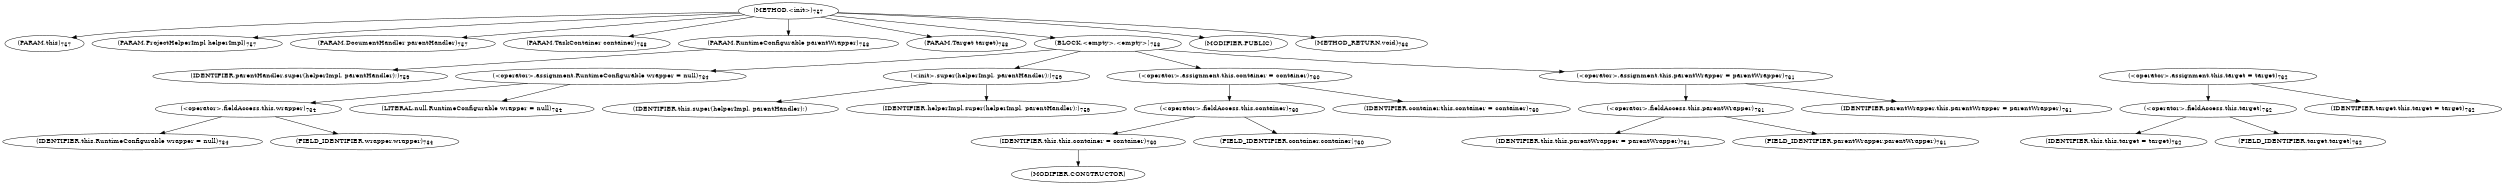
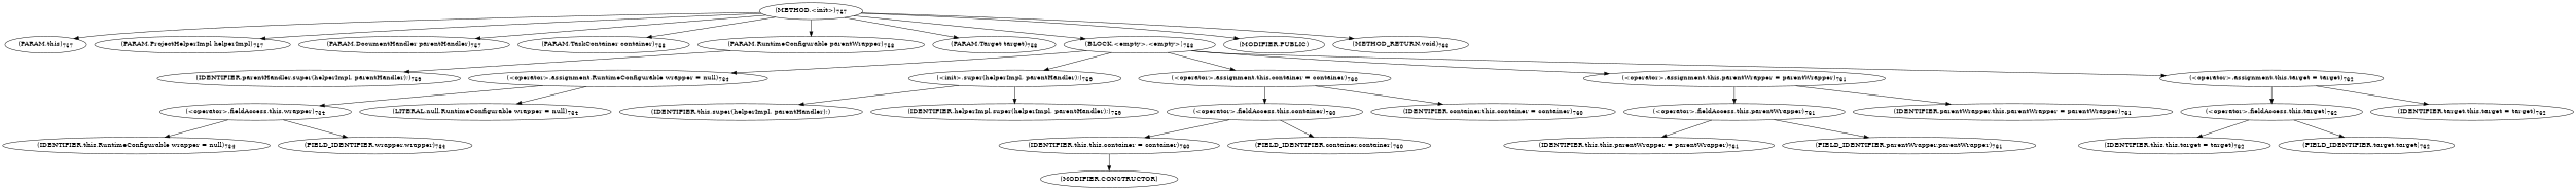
  digraph {
    n1 [label=<(METHOD,&lt;init&gt;)<SUB>757</SUB>>]
    n2 [label=<(PARAM,this)<SUB>757</SUB>>]
    n3 [label=<(PARAM,ProjectHelperImpl helperImpl)<SUB>757</SUB>>]
    n4 [label=<(PARAM,DocumentHandler parentHandler)<SUB>757</SUB>>]
    n5 [label=<(PARAM,TaskContainer container)<SUB>758</SUB>>]
    n6 [label=<(PARAM,RuntimeConfigurable parentWrapper)<SUB>758</SUB>>]
    n7 [label=<(PARAM,Target target)<SUB>758</SUB>>]
    n8 [label=<(BLOCK,&lt;empty&gt;,&lt;empty&gt;)<SUB>758</SUB>>]
    n9 [label=<(MODIFIER,PUBLIC)>]
    n10 [label=<(METHOD_RETURN,void)<SUB>763</SUB>>]
    n11 [label=<(IDENTIFIER,parentHandler,super(helperImpl, parentHandler);)<SUB>759</SUB>>]
    n12 [label=<(&lt;operator&gt;.assignment,RuntimeConfigurable wrapper = null)<SUB>734</SUB>>]
    n13 [label=<(&lt;init&gt;,super(helperImpl, parentHandler);)<SUB>759</SUB>>]
    n14 [label=<(&lt;operator&gt;.assignment,this.container = container)<SUB>760</SUB>>]
    n15 [label=<(&lt;operator&gt;.assignment,this.parentWrapper = parentWrapper)<SUB>761</SUB>>]
    n16 [label=<(&lt;operator&gt;.assignment,this.target = target)<SUB>762</SUB>>]
    n17 [label=<(MODIFIER,CONSTRUCTOR)>]
    n18 [label=<(&lt;operator&gt;.fieldAccess,this.wrapper)<SUB>734</SUB>>]
    n19 [label=<(LITERAL,null,RuntimeConfigurable wrapper = null)<SUB>734</SUB>>]
    n20 [label=<(IDENTIFIER,this,super(helperImpl, parentHandler);)>]
    n21 [label=<(IDENTIFIER,helperImpl,super(helperImpl, parentHandler);)<SUB>759</SUB>>]
    n22 [label=<(&lt;operator&gt;.fieldAccess,this.container)<SUB>760</SUB>>]
    n23 [label=<(IDENTIFIER,container,this.container = container)<SUB>760</SUB>>]
    n24 [label=<(&lt;operator&gt;.fieldAccess,this.parentWrapper)<SUB>761</SUB>>]
    n25 [label=<(IDENTIFIER,parentWrapper,this.parentWrapper = parentWrapper)<SUB>761</SUB>>]
    n26 [label=<(&lt;operator&gt;.fieldAccess,this.target)<SUB>762</SUB>>]
    n27 [label=<(IDENTIFIER,target,this.target = target)<SUB>762</SUB>>]
    n28 [label=<(IDENTIFIER,this,RuntimeConfigurable wrapper = null)<SUB>734</SUB>>]
    n29 [label=<(FIELD_IDENTIFIER,wrapper,wrapper)<SUB>734</SUB>>]
    n30 [label=<(IDENTIFIER,this,this.container = container)<SUB>760</SUB>>]
    n31 [label=<(FIELD_IDENTIFIER,container,container)<SUB>760</SUB>>]
    n32 [label=<(IDENTIFIER,this,this.parentWrapper = parentWrapper)<SUB>761</SUB>>]
    n33 [label=<(FIELD_IDENTIFIER,parentWrapper,parentWrapper)<SUB>761</SUB>>]
    n34 [label=<(IDENTIFIER,this,this.target = target)<SUB>762</SUB>>]
    n35 [label=<(FIELD_IDENTIFIER,target,target)<SUB>762</SUB>>]
    n1 -> n2
    n1 -> n3
    n1 -> n4
    n1 -> n5
    n1 -> n6
    n1 -> n7
    n1 -> n8
    n1 -> n9
    n1 -> n10
    n6 -> n11
    n8 -> n12
    n8 -> n13
    n8 -> n14
    n8 -> n15
+   n8 -> n16
    n12 -> n18
    n12 -> n19
    n13 -> n20
    n13 -> n21
    n14 -> n22
    n14 -> n23
    n15 -> n24
    n15 -> n25
    n16 -> n26
    n16 -> n27
    n18 -> n28
    n18 -> n29
    n22 -> n30
    n22 -> n31
    n24 -> n32
    n24 -> n33
    n26 -> n34
    n26 -> n35
    n30 -> n17
  }
